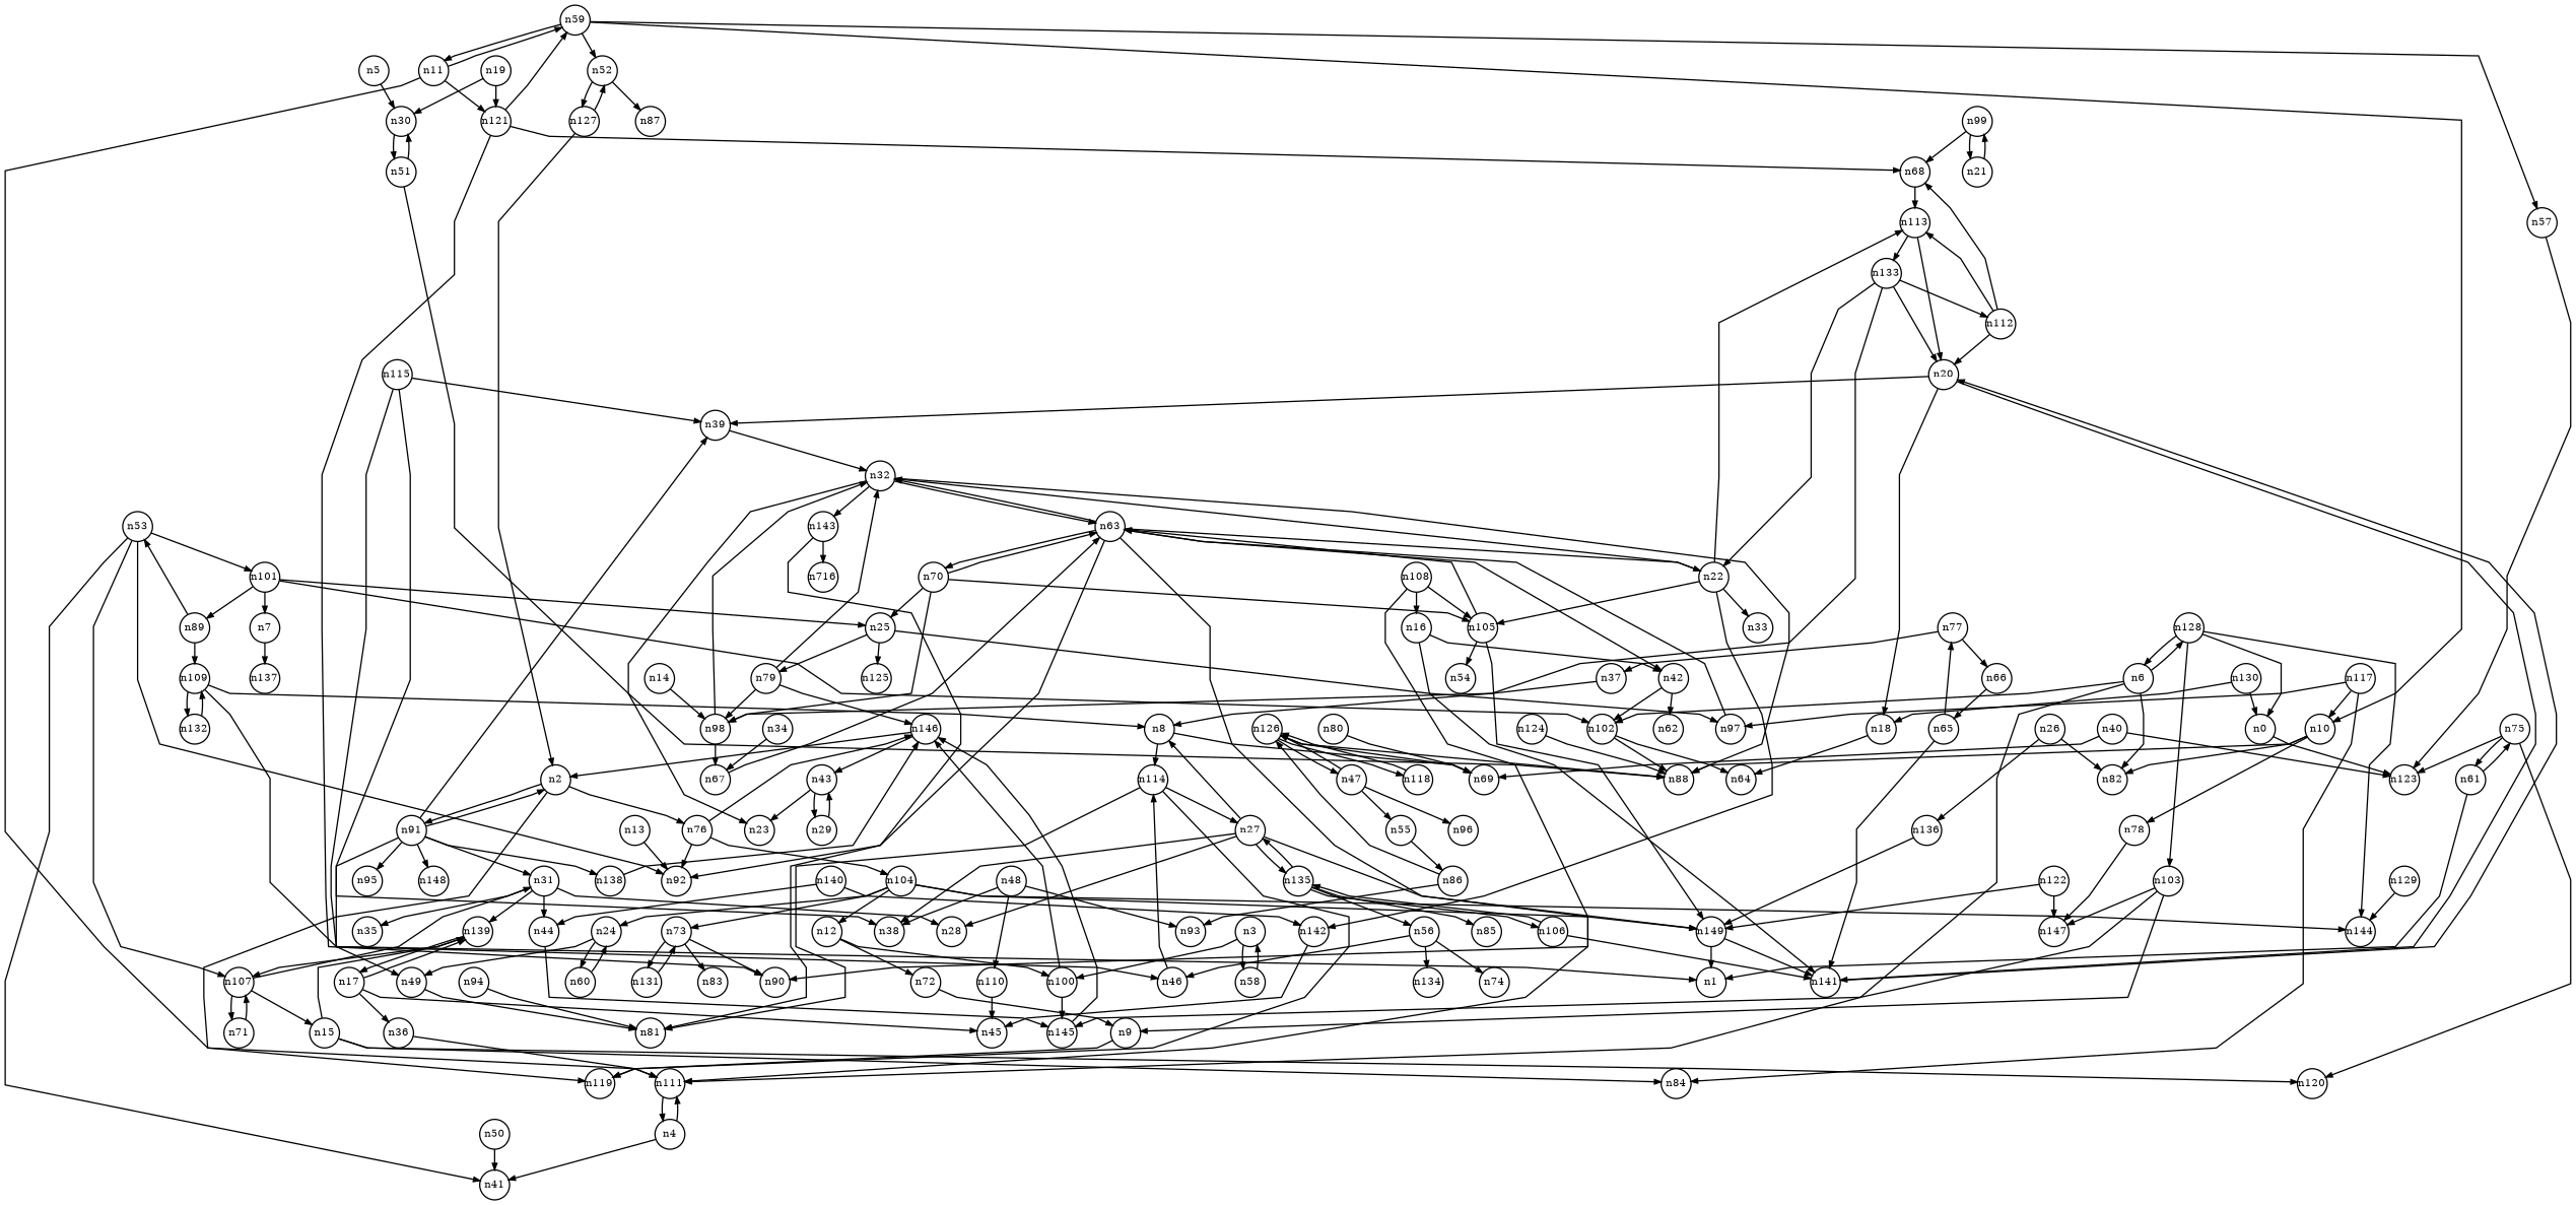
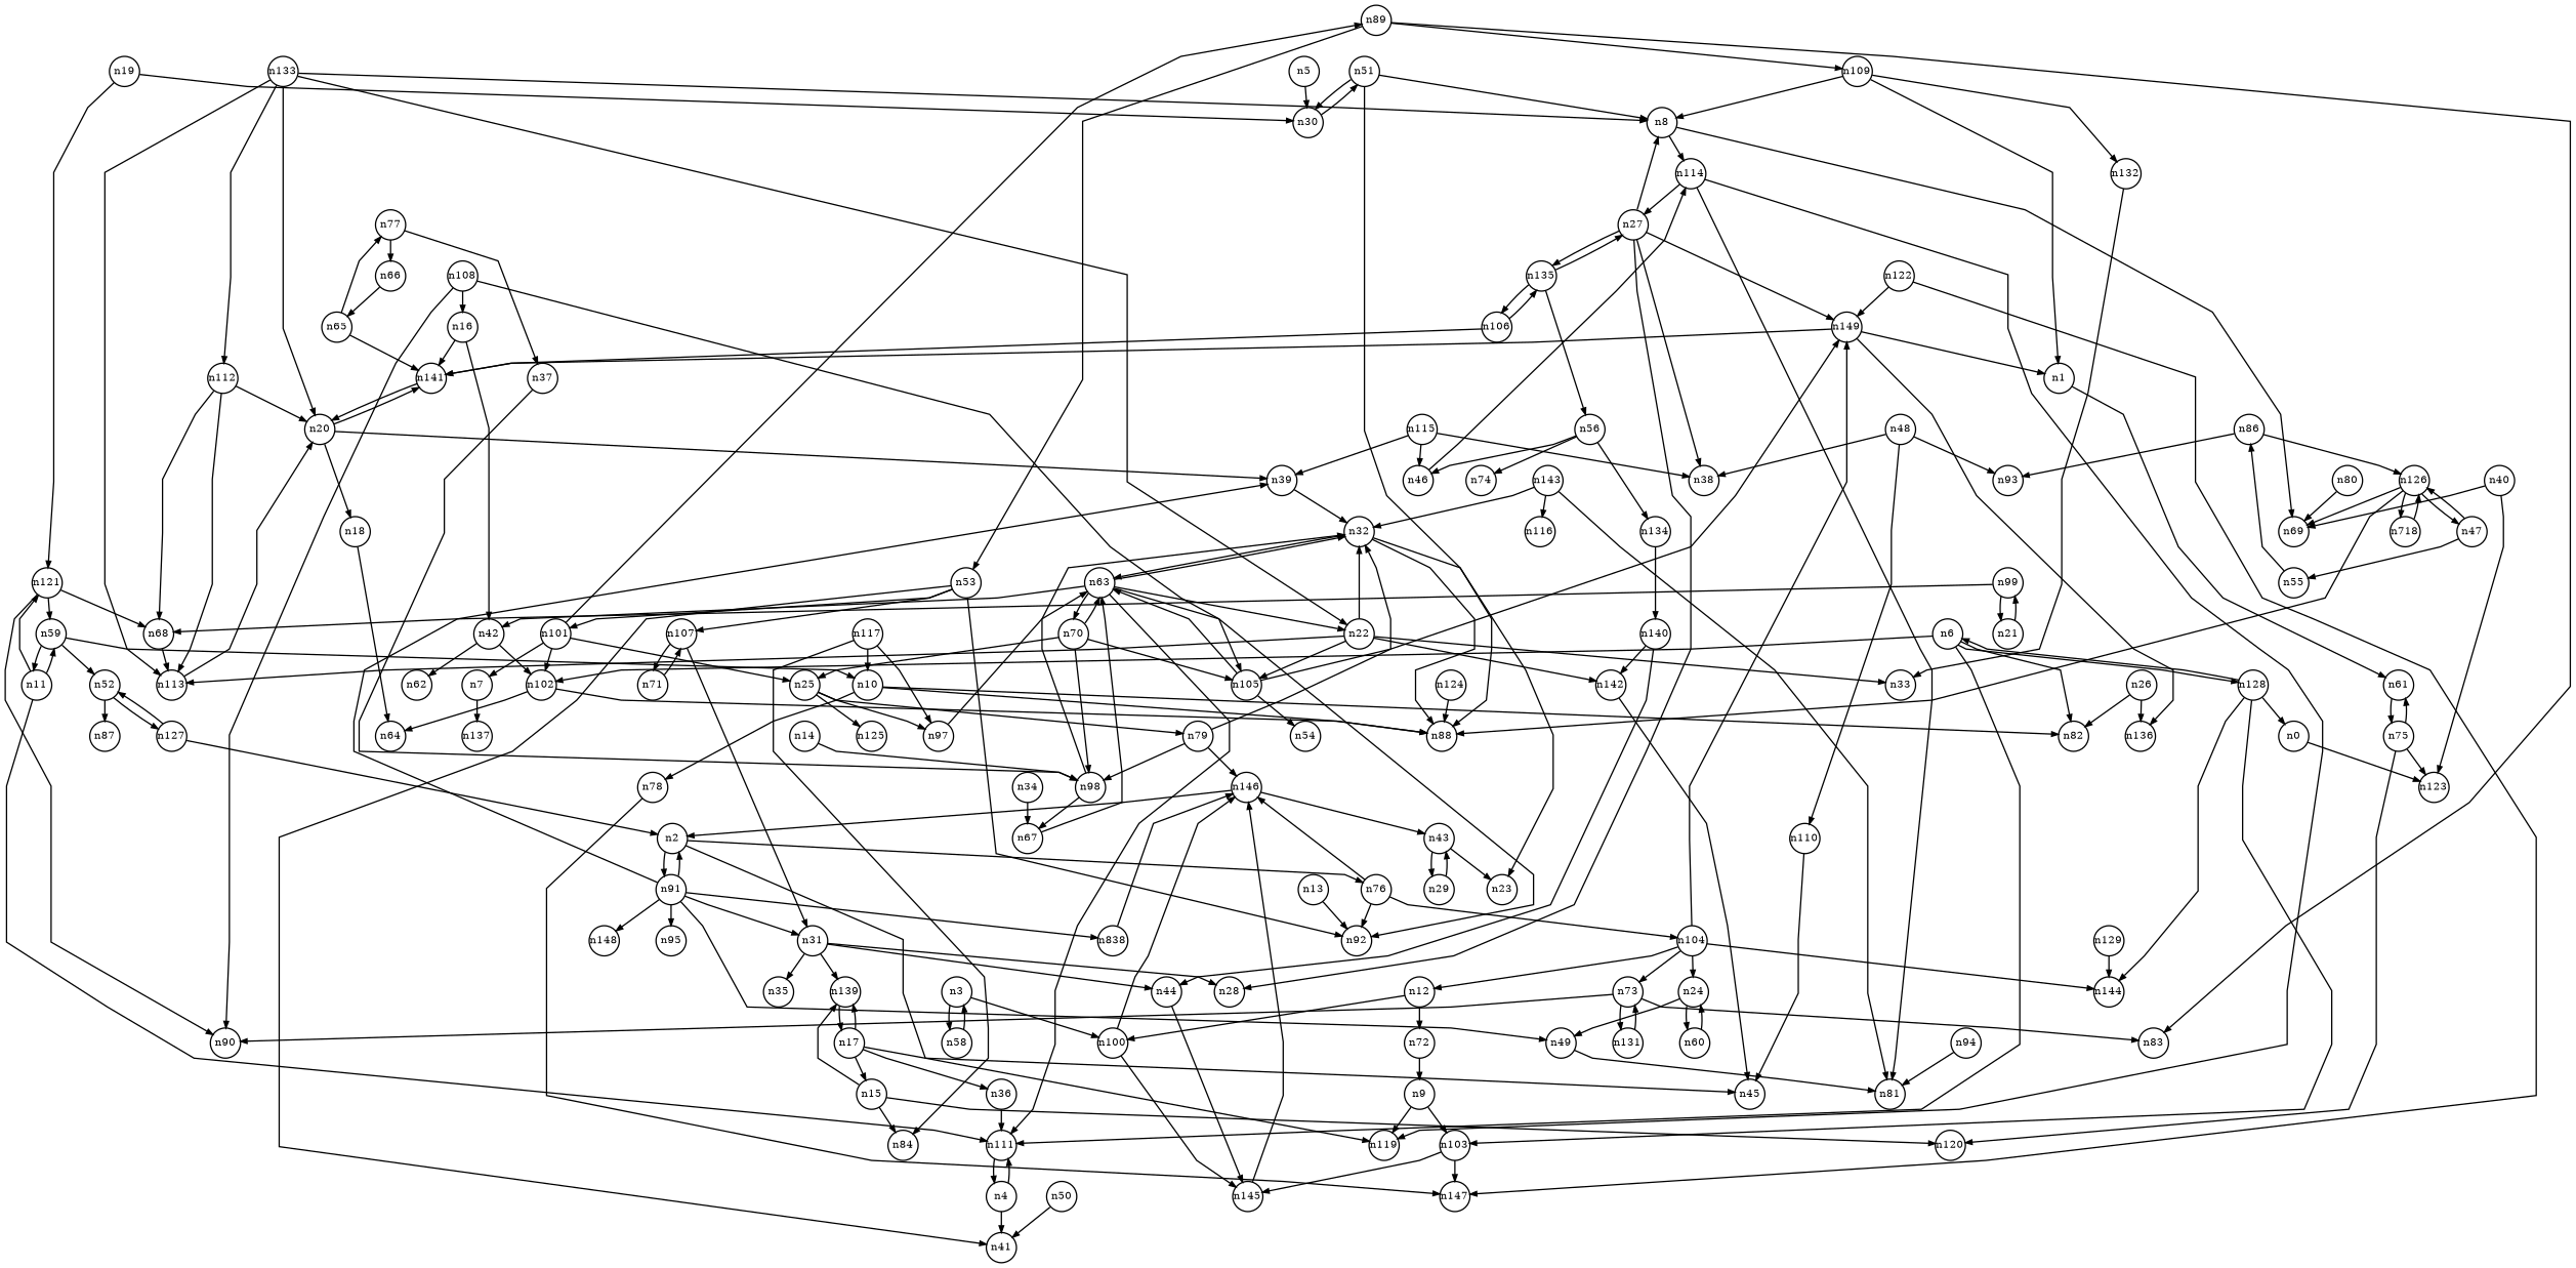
  digraph {
    fontsize=8
    nodesep=0.22
    nodesize=0.32
    ranksep=0.22
    splines=polyline
    node [fixedsize=shape fontsize=8 shape=circle]
    edge [arrowsize=0.5]
    n0 [width=0.32]
    n123 [width=0.32]
    n76 [width=0.32]
    n92 [width=0.32]
    n104 [width=0.32]
    n146 [width=0.32]
    n12 [width=0.32]
    n149 [width=0.32]
    n24 [width=0.32]
    n73 [width=0.32]
    n144 [width=0.32]
    n2 [width=0.32]
    n43 [width=0.32]
    n100 [width=0.32]
    n72 [width=0.32]
    n141 [width=0.32]
    n136 [width=0.32]
    n1 [width=0.32]
    n49 [width=0.32]
    n60 [width=0.32]
    n90 [width=0.32]
    n83 [width=0.32]
    n131 [width=0.32]
    n91 [width=0.32]
    n119 [width=0.32]
    n23 [width=0.32]
    n29 [width=0.32]
    n31 [width=0.32]
    n39 [width=0.32]
    n95 [width=0.32]
-   n138 [width=0.32]
+   n138 [width=0.32 label=n838]
    n148 [width=0.32]
    n139 [width=0.32]
    n28 [width=0.32]
    n35 [width=0.32]
    n44 [width=0.32]
    n32 [width=0.32]
    n81 [width=0.32]
    n17 [width=0.32]
    n107 [width=0.32]
    n145 [width=0.32]
    n88 [width=0.32]
    n63 [width=0.32]
    n143 [width=0.32]
    n58 [width=0.32]
    n3 [width=0.32]
    n4 [width=0.32]
    n41 [width=0.32]
    n111 [width=0.32]
    n30 [width=0.32]
    n51 [width=0.32]
    n8 [width=0.32]
    n69 [width=0.32]
    n114 [width=0.32]
    n5 [width=0.32]
    n6 [width=0.32]
    n82 [width=0.32]
    n102 [width=0.32]
    n128 [width=0.32]
    n64 [width=0.32]
    n103 [width=0.32]
    n9 [width=0.32]
    n147 [width=0.32]
    n7 [width=0.32]
    n137 [width=0.32]
    n27 [width=0.32]
    n38 [width=0.32]
    n135 [width=0.32]
    n78 [width=0.32]
    n10 [width=0.32]
    n11 [width=0.32]
    n121 [width=0.32]
    n59 [width=0.32]
    n68 [width=0.32]
    n52 [width=0.32]
-   n57 [width=0.32]
    n113 [width=0.32]
    n87 [width=0.32]
    n127 [width=0.32]
    n20 [width=0.32]
    n133 [width=0.32]
    n13 [width=0.32]
    n98 [width=0.32]
    n67 [width=0.32]
    n42 [width=0.32]
    n22 [width=0.32]
    n70 [width=0.32]
-   n116 [width=0.32 label=n716]
+   n116 [width=0.32]
    n14 [width=0.32]
    n15 [width=0.32]
    n84 [width=0.32]
    n120 [width=0.32]
    n36 [width=0.32]
    n45 [width=0.32]
    n71 [width=0.32]
    n62 [width=0.32]
    n16 [width=0.32]
    n18 [width=0.32]
    n54 [width=0.32]
    n19 [width=0.32]
    n33 [width=0.32]
    n105 [width=0.32]
    n142 [width=0.32]
    n112 [width=0.32]
    n25 [width=0.32]
    n97 [width=0.32]
    n125 [width=0.32]
    n79 [width=0.32]
    n26 [width=0.32]
    n56 [width=0.32]
-   n85 [width=0.32]
    n106 [width=0.32]
    n46 [width=0.32]
    n74 [width=0.32]
    n134 [width=0.32]
    n140 [width=0.32]
    n34 [width=0.32]
    n37 [width=0.32]
    n40 [width=0.32]
    n55 [width=0.32]
    n86 [width=0.32]
    n126 [width=0.32]
    n93 [width=0.32]
    n47 [width=0.32]
-   n118 [width=0.32]
-   n96 [width=0.32]
+   n118 [width=0.32 label=n718]
    n48 [width=0.32]
    n110 [width=0.32]
    n50 [width=0.32]
    n53 [width=0.32]
    n101 [width=0.32]
    n89 [width=0.32]
    n109 [width=0.32]
    n132 [width=0.32]
    n61 [width=0.32]
    n75 [width=0.32]
    n77 [width=0.32]
    n66 [width=0.32]
    n65 [width=0.32]
    n80 [width=0.32]
    n94 [width=0.32]
    n21 [width=0.32]
    n99 [width=0.32]
    n108 [width=0.32]
    n115 [width=0.32]
    n117 [width=0.32]
    n122 [width=0.32]
    n124 [width=0.32]
    n129 [width=0.32]
-   n130 [width=0.32]
    n0 -> n123
    n76 -> n92
    n76 -> n104
    n76 -> n146
    n104 -> n12
    n104 -> n149
    n104 -> n24
    n104 -> n73
    n104 -> n144
    n146 -> n2
    n146 -> n43
    n12 -> n100
    n12 -> n72
    n149 -> n141
-   n136 -> n149
+   n149 -> n136
    n149 -> n1
    n24 -> n49
    n24 -> n60
    n73 -> n90
    n73 -> n83
    n73 -> n131
    n2 -> n76
    n2 -> n91
    n2 -> n119
    n43 -> n23
    n43 -> n29
    n100 -> n146
    n100 -> n145
    n72 -> n9
    n141 -> n20
    n49 -> n81
    n60 -> n24
    n131 -> n73
    n91 -> n2
    n91 -> n49
    n91 -> n31
    n91 -> n39
    n91 -> n95
    n91 -> n138
    n91 -> n148
    n29 -> n43
    n31 -> n139
    n31 -> n28
    n31 -> n35
    n31 -> n44
    n39 -> n32
    n138 -> n146
    n139 -> n17
-   n139 -> n107
    n44 -> n145
    n32 -> n23
    n32 -> n88
    n32 -> n63
-   n32 -> n143
+   n143 -> n32
    n17 -> n139
    n17 -> n36
    n17 -> n45
    n107 -> n31
-   n107 -> n15
+   n17 -> n15
    n107 -> n71
    n145 -> n146
    n63 -> n92
    n63 -> n32
    n63 -> n111
    n63 -> n42
    n63 -> n22
    n63 -> n70
    n143 -> n81
    n143 -> n116
    n58 -> n3
    n3 -> n100
    n3 -> n58
    n4 -> n41
    n4 -> n111
    n111 -> n4
    n30 -> n51
    n51 -> n88
    n51 -> n30
+   n51 -> n8
    n8 -> n69
    n8 -> n114
    n114 -> n119
    n114 -> n81
    n114 -> n27
    n5 -> n30
    n6 -> n111
    n6 -> n82
    n6 -> n102
    n6 -> n128
    n102 -> n88
    n102 -> n64
    n128 -> n0
    n128 -> n144
    n128 -> n6
    n128 -> n103
    n103 -> n145
-   n103 -> n9
+   n9 -> n103
    n103 -> n147
    n9 -> n119
    n7 -> n137
    n27 -> n149
    n27 -> n28
    n27 -> n8
    n27 -> n38
    n27 -> n135
    n135 -> n27
    n135 -> n56
-   n135 -> n85
    n135 -> n106
    n78 -> n147
    n10 -> n88
    n10 -> n82
    n10 -> n78
    n11 -> n111
    n11 -> n121
    n11 -> n59
    n121 -> n90
    n121 -> n59
    n121 -> n68
    n59 -> n10
    n59 -> n11
    n59 -> n52
-   n59 -> n57
    n68 -> n113
    n52 -> n87
    n52 -> n127
-   n57 -> n123
    n113 -> n20
-   n113 -> n133
+   n133 -> n113
    n127 -> n2
    n127 -> n52
    n20 -> n141
    n20 -> n39
    n20 -> n18
    n133 -> n8
    n133 -> n20
    n133 -> n22
    n133 -> n112
    n13 -> n92
    n98 -> n32
    n98 -> n67
    n67 -> n63
    n42 -> n102
    n42 -> n62
    n22 -> n32
    n22 -> n113
    n22 -> n33
    n22 -> n105
    n22 -> n142
    n70 -> n63
    n70 -> n98
    n70 -> n105
    n70 -> n25
    n14 -> n98
    n15 -> n139
    n15 -> n84
    n15 -> n120
    n36 -> n111
    n71 -> n107
    n16 -> n141
    n16 -> n42
    n18 -> n64
    n19 -> n30
    n19 -> n121
    n105 -> n149
    n105 -> n63
    n105 -> n54
    n142 -> n45
    n112 -> n68
    n112 -> n113
    n112 -> n20
    n25 -> n97
    n25 -> n125
    n25 -> n79
    n97 -> n63
    n79 -> n146
    n79 -> n32
    n79 -> n98
    n26 -> n136
    n26 -> n82
    n56 -> n46
    n56 -> n74
    n56 -> n134
    n106 -> n141
    n106 -> n135
    n46 -> n114
+   n134 -> n140
    n140 -> n44
    n140 -> n142
    n34 -> n67
    n37 -> n98
    n40 -> n123
    n40 -> n69
    n55 -> n86
    n86 -> n126
    n86 -> n93
    n126 -> n88
    n126 -> n69
    n126 -> n47
    n126 -> n118
    n47 -> n55
    n47 -> n126
-   n47 -> n96
    n118 -> n126
    n48 -> n38
    n48 -> n93
    n48 -> n110
    n110 -> n45
    n50 -> n41
    n53 -> n92
    n53 -> n107
    n53 -> n41
    n53 -> n101
    n101 -> n102
    n101 -> n7
    n101 -> n25
    n101 -> n89
+   n89 -> n83
    n89 -> n53
    n89 -> n109
    n109 -> n1
    n109 -> n8
    n109 -> n132
-   n132 -> n109
-   n61 -> n1
+   n132 -> n33
+   n1 -> n61
    n61 -> n75
    n75 -> n123
    n75 -> n120
    n75 -> n61
    n77 -> n37
    n77 -> n66
    n66 -> n65
    n65 -> n141
    n65 -> n77
    n80 -> n69
    n94 -> n81
    n21 -> n99
    n99 -> n68
    n99 -> n21
    n108 -> n90
    n108 -> n16
    n108 -> n105
    n115 -> n39
    n115 -> n38
    n115 -> n46
    n117 -> n10
    n117 -> n84
    n117 -> n97
    n122 -> n149
    n122 -> n147
    n124 -> n88
    n129 -> n144
-   n130 -> n0
-   n130 -> n18
  }
